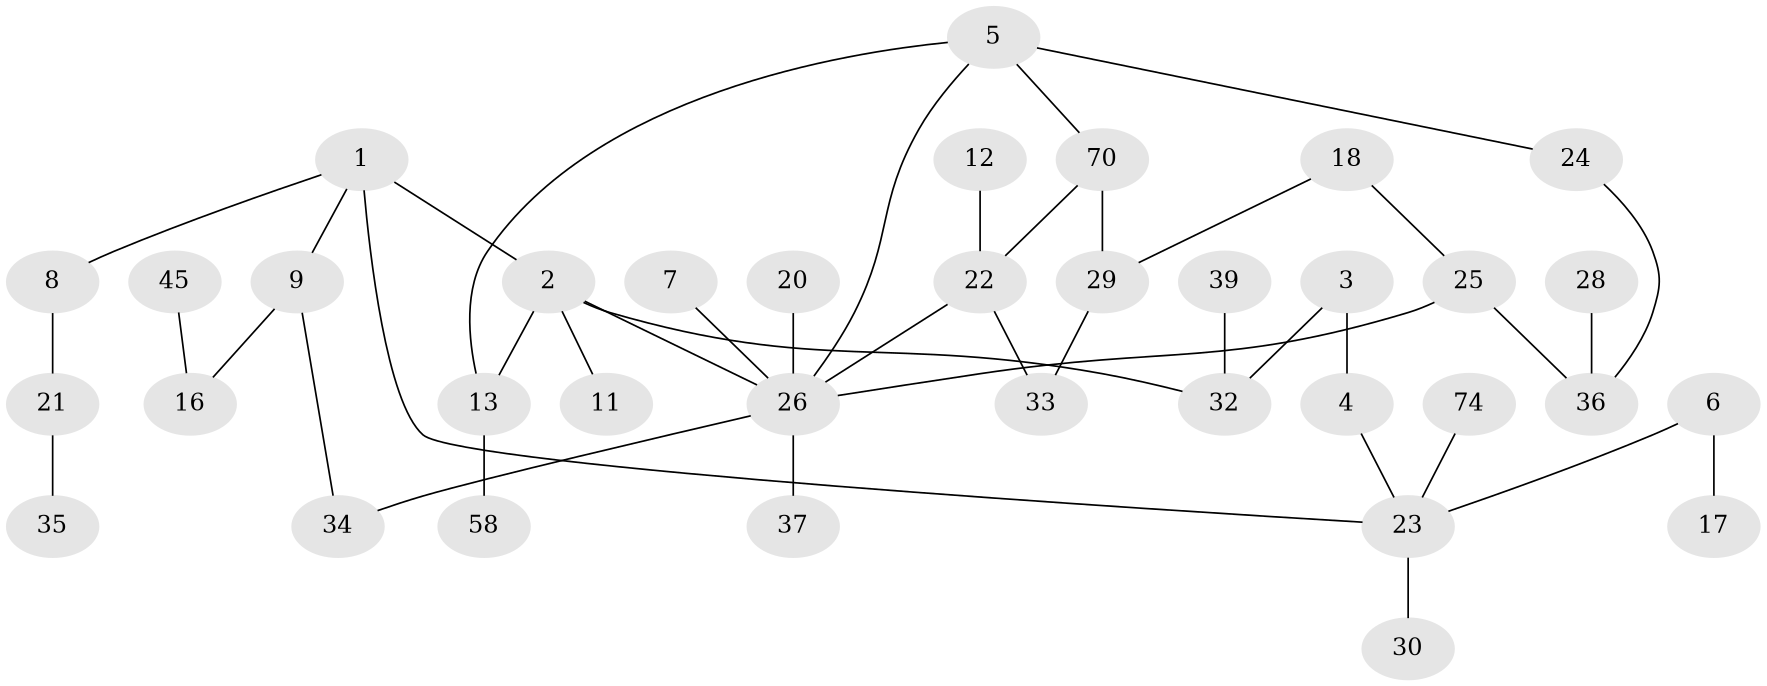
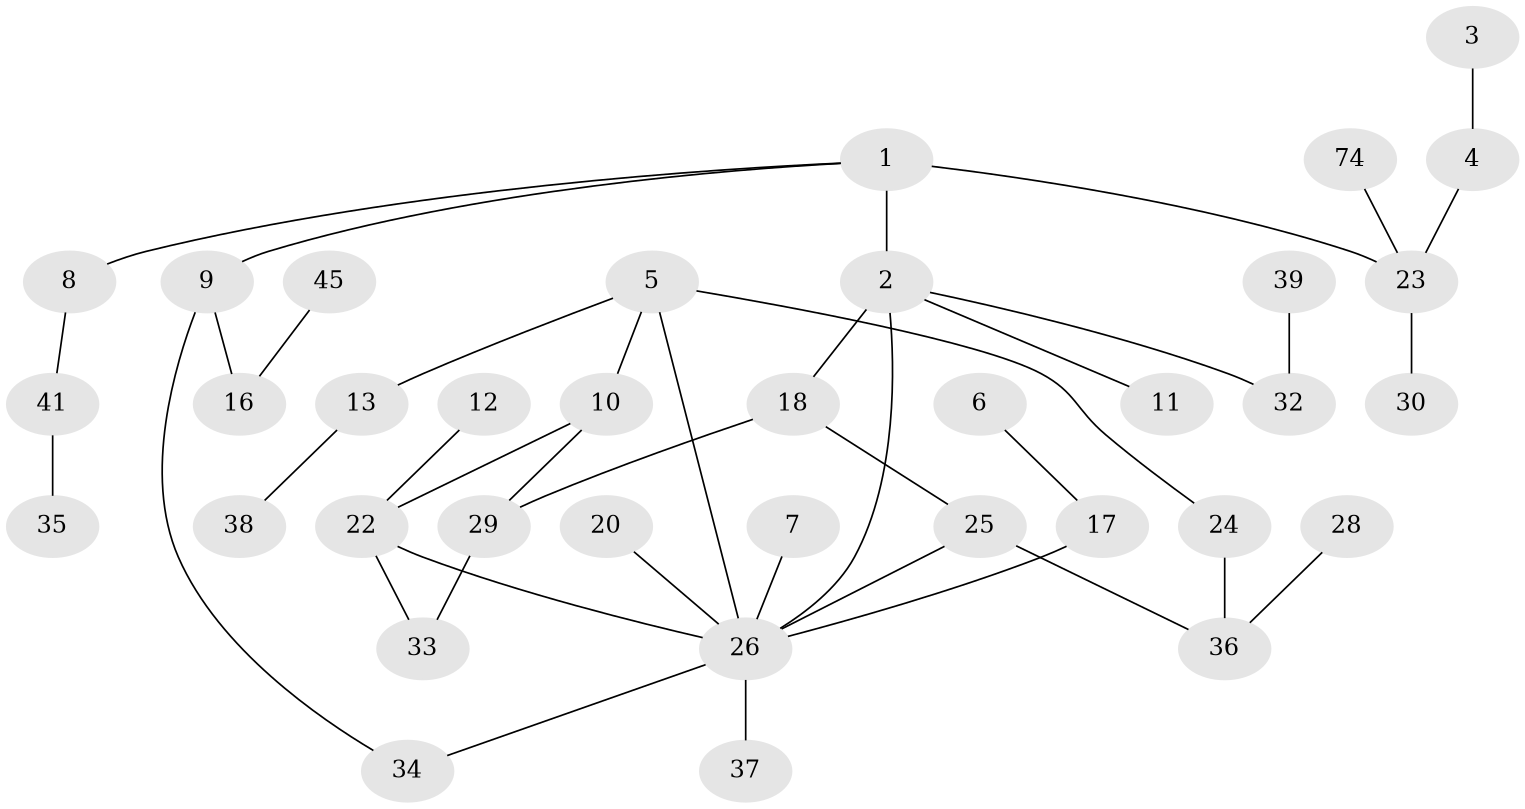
  graph {
    node [color=gray90 style=filled]
    edge [weight=1.0]
    1
    2
    8
    9
    23
    11
    18
    26
    32
-   21
+   21 [label=41]
    16
    34
    30
    29
    25
    37
    3
    4
    5
-   10 [label=70]
+   10
    13
    24
    22
-   38 [label=58]
+   38
    36
    6
    17
    7
    35
    33
    12
    n32 [label=74]
    n33 [label=45]
    n34 [label=39]
    20
    28
    1 -- 2 [weight=2.0]
    1 -- 8
    1 -- 9
    1 -- 23
    2 -- 11
-   2 -- 13
+   2 -- 18
    2 -- 26
    2 -- 32
    8 -- 21
    9 -- 16
    9 -- 34
    23 -- 30
    18 -- 29
    18 -- 25
    26 -- 34
    26 -- 37
    21 -- 35
    29 -- 33
    25 -- 26
    25 -- 36
-   3 -- 32
    3 -- 4
    4 -- 23
    5 -- 26
    5 -- 10
    5 -- 13
    5 -- 24
    10 -- 29
    10 -- 22
    13 -- 38
    24 -- 36
    22 -- 26
    22 -- 33
-   6 -- 23
    6 -- 17
+   17 -- 26
    7 -- 26
    12 -- 22
    n32 -- 23
    n33 -- 16
    n34 -- 32
    20 -- 26
    28 -- 36
  }
